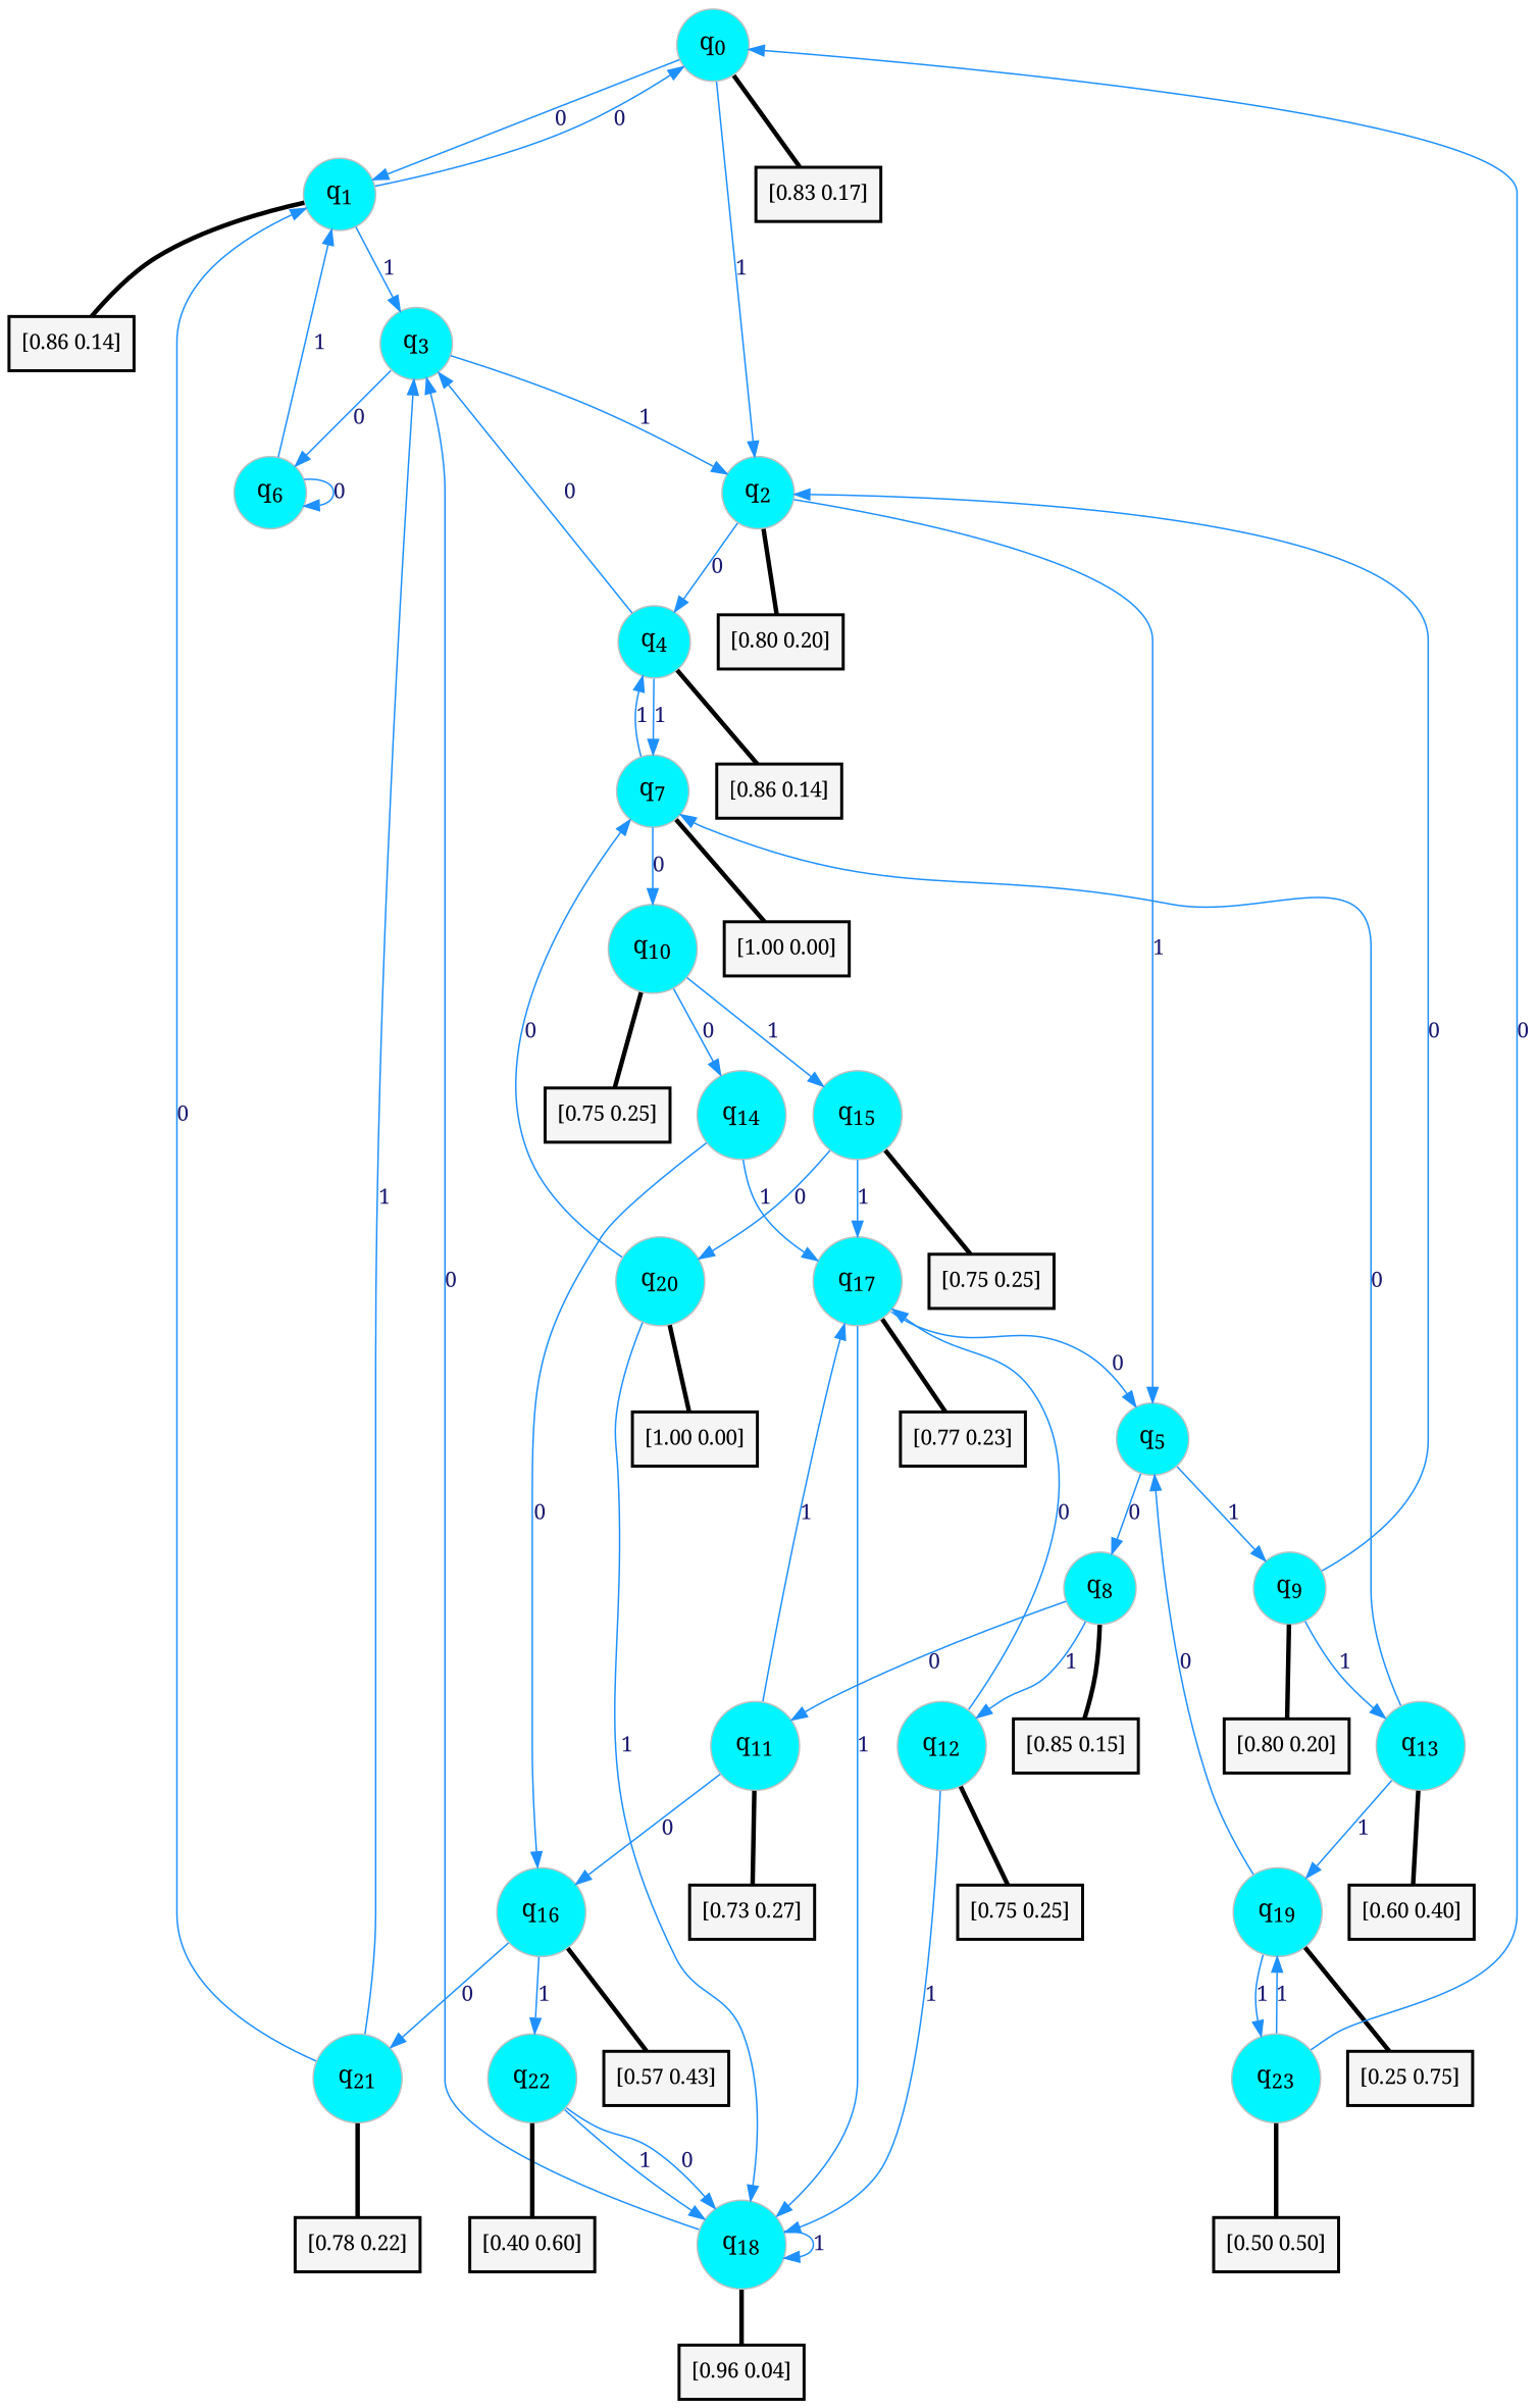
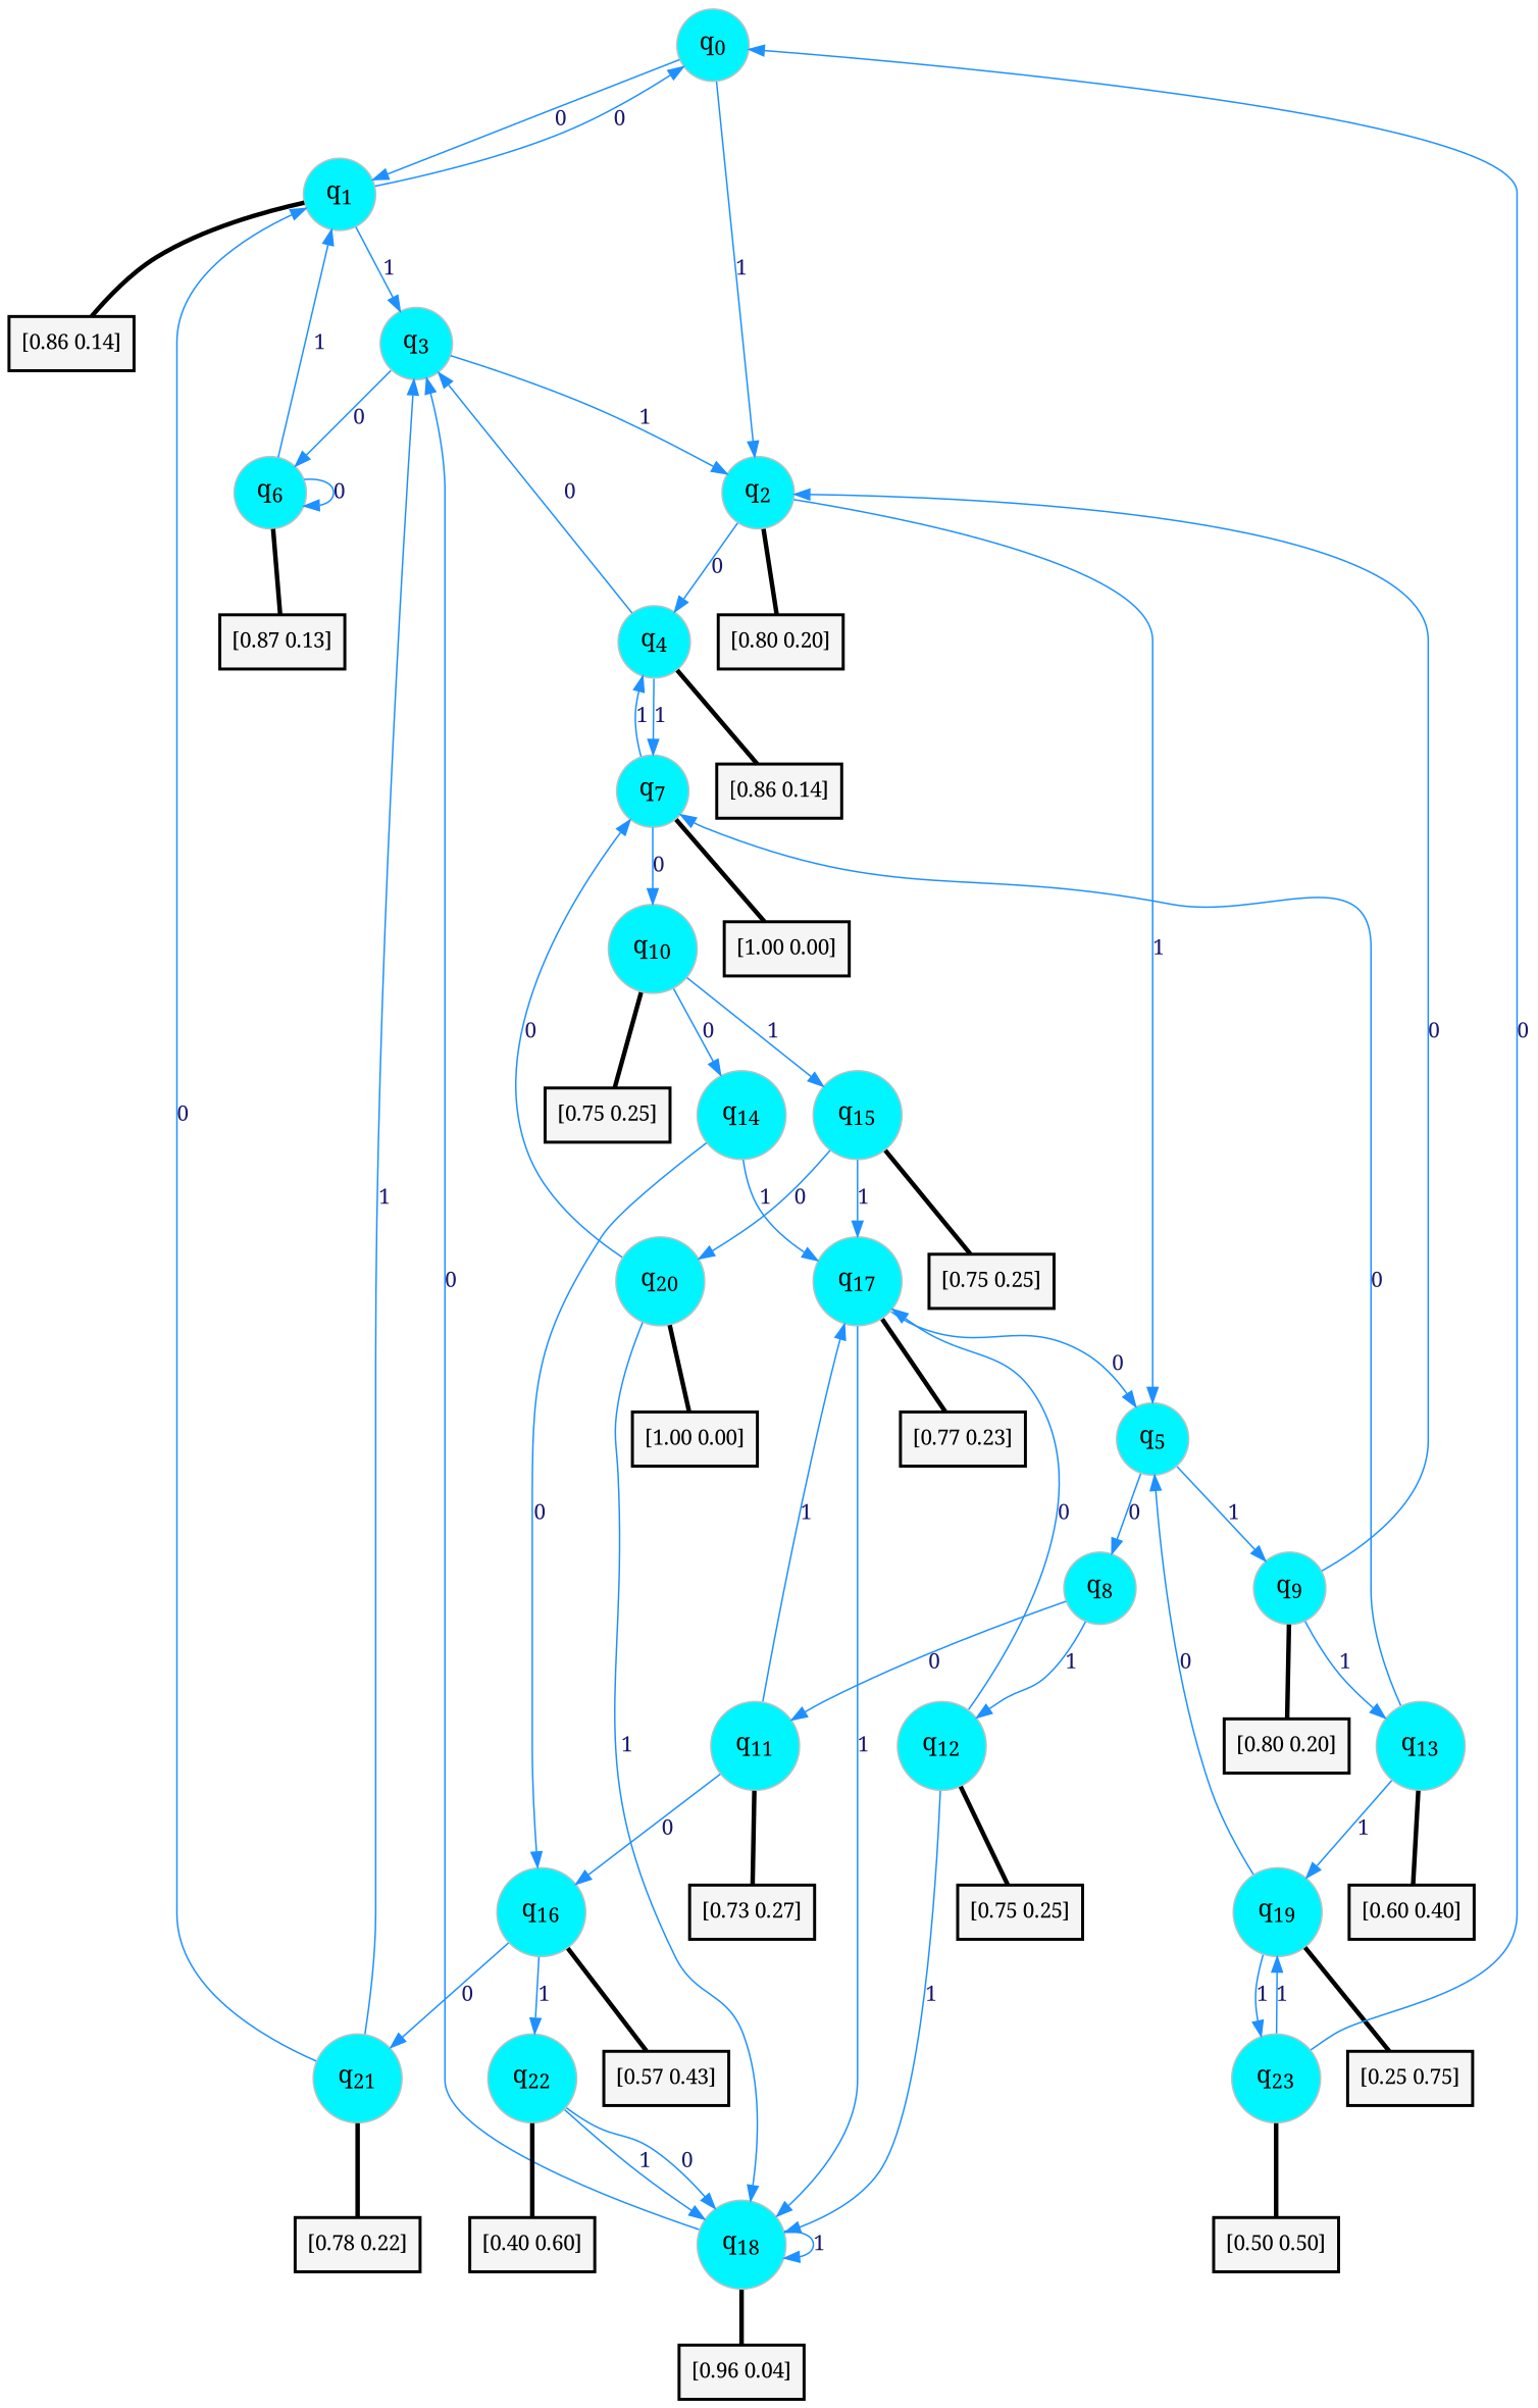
  digraph {
    fontname="Noto Serif"
    rankdir=TD
    node [color=gray fillcolor=turquoise1 fontcolor=black fontname="Noto Serif" fontsize=16 fontweight=bold shape=circle style=filled]
    edge [arrowsize=1 color=dodgerblue1 fontcolor=midnightblue fontname="Noto Serif" fontweight=bold penwidth=1 style=solid weight=20]
    n1 [label=<q<SUB>0</SUB>>]
    n2 [label=<q<SUB>1</SUB>>]
    n3 [label=<q<SUB>2</SUB>>]
-   n4 [color=black fillcolor=whitesmoke fontsize=14 label="[0.83 0.17]" penwidth=2 shape=box]
    n5 [label=<q<SUB>3</SUB>>]
    n6 [color=black fillcolor=whitesmoke fontsize=14 label="[0.86 0.14]" penwidth=2 shape=box]
    n7 [label=<q<SUB>4</SUB>>]
    n8 [label=<q<SUB>5</SUB>>]
    n9 [color=black fillcolor=whitesmoke fontsize=14 label="[0.80 0.20]" penwidth=2 shape=box]
    n10 [label=<q<SUB>6</SUB>>]
    n11 [label=<q<SUB>7</SUB>>]
    n12 [color=black fillcolor=whitesmoke fontsize=14 label="[0.86 0.14]" penwidth=2 shape=box]
    n13 [label=<q<SUB>8</SUB>>]
    n14 [label=<q<SUB>9</SUB>>]
+   n15 [color=black fillcolor=whitesmoke fontsize=14 label="[0.87 0.13]" penwidth=2 shape=box]
    n16 [label=<q<SUB>10</SUB>>]
    n17 [color=black fillcolor=whitesmoke fontsize=14 label="[1.00 0.00]" penwidth=2 shape=box]
    n18 [label=<q<SUB>11</SUB>>]
    n19 [label=<q<SUB>12</SUB>>]
-   n20 [color=black fillcolor=whitesmoke fontsize=14 label="[0.85 0.15]" penwidth=2 shape=box]
    n21 [label=<q<SUB>13</SUB>>]
    n22 [color=black fillcolor=whitesmoke fontsize=14 label="[0.80 0.20]" penwidth=2 shape=box]
    n23 [label=<q<SUB>14</SUB>>]
    n24 [label=<q<SUB>15</SUB>>]
    n25 [color=black fillcolor=whitesmoke fontsize=14 label="[0.75 0.25]" penwidth=2 shape=box]
    n26 [label=<q<SUB>16</SUB>>]
    n27 [label=<q<SUB>17</SUB>>]
    n28 [color=black fillcolor=whitesmoke fontsize=14 label="[0.73 0.27]" penwidth=2 shape=box]
    n29 [label=<q<SUB>18</SUB>>]
    n30 [color=black fillcolor=whitesmoke fontsize=14 label="[0.75 0.25]" penwidth=2 shape=box]
    n31 [label=<q<SUB>19</SUB>>]
    n32 [color=black fillcolor=whitesmoke fontsize=14 label="[0.60 0.40]" penwidth=2 shape=box]
    n33 [label=<q<SUB>20</SUB>>]
    n34 [color=black fillcolor=whitesmoke fontsize=14 label="[0.75 0.25]" penwidth=2 shape=box]
    n35 [label=<q<SUB>21</SUB>>]
    n36 [label=<q<SUB>22</SUB>>]
    n37 [color=black fillcolor=whitesmoke fontsize=14 label="[0.57 0.43]" penwidth=2 shape=box]
    n38 [color=black fillcolor=whitesmoke fontsize=14 label="[0.77 0.23]" penwidth=2 shape=box]
    n39 [color=black fillcolor=whitesmoke fontsize=14 label="[0.96 0.04]" penwidth=2 shape=box]
    n40 [label=<q<SUB>23</SUB>>]
    n41 [color=black fillcolor=whitesmoke fontsize=14 label="[0.25 0.75]" penwidth=2 shape=box]
    n42 [color=black fillcolor=whitesmoke fontsize=14 label="[1.00 0.00]" penwidth=2 shape=box]
    n43 [color=black fillcolor=whitesmoke fontsize=14 label="[0.78 0.22]" penwidth=2 shape=box]
    n44 [color=black fillcolor=whitesmoke fontsize=14 label="[0.40 0.60]" penwidth=2 shape=box]
    n45 [color=black fillcolor=whitesmoke fontsize=14 label="[0.50 0.50]" penwidth=2 shape=box]
    n1 -> n2 [label=0]
    n1 -> n3 [label=1]
-   n1 -> n4 [arrowhead=none color=black penwidth=3]
    n2 -> n1 [label=0]
    n2 -> n5 [label=1]
    n2 -> n6 [arrowhead=none color=black penwidth=3]
    n3 -> n7 [label=0]
    n3 -> n8 [label=1]
    n3 -> n9 [arrowhead=none color=black penwidth=3]
    n5 -> n3 [label=1]
    n5 -> n10 [label=0]
    n7 -> n5 [label=0]
    n7 -> n11 [label=1]
    n7 -> n12 [arrowhead=none color=black penwidth=3]
    n8 -> n13 [label=0]
    n8 -> n14 [label=1]
    n10 -> n2 [label=1]
    n10 -> n10 [label=0]
+   n10 -> n15 [arrowhead=none color=black penwidth=3]
    n11 -> n7 [label=1]
    n11 -> n16 [label=0]
    n11 -> n17 [arrowhead=none color=black penwidth=3]
    n13 -> n18 [label=0]
    n13 -> n19 [label=1]
-   n13 -> n20 [arrowhead=none color=black penwidth=3]
    n14 -> n3 [label=0]
    n14 -> n21 [label=1]
    n14 -> n22 [arrowhead=none color=black penwidth=3]
    n16 -> n23 [label=0]
    n16 -> n24 [label=1]
    n16 -> n25 [arrowhead=none color=black penwidth=3]
    n18 -> n26 [label=0]
    n18 -> n27 [label=1]
    n18 -> n28 [arrowhead=none color=black penwidth=3]
    n19 -> n27 [label=0]
    n19 -> n29 [label=1]
    n19 -> n30 [arrowhead=none color=black penwidth=3]
    n21 -> n11 [label=0]
    n21 -> n31 [label=1]
    n21 -> n32 [arrowhead=none color=black penwidth=3]
    n23 -> n26 [label=0]
    n23 -> n27 [label=1]
    n24 -> n27 [label=1]
    n24 -> n33 [label=0]
    n24 -> n34 [arrowhead=none color=black penwidth=3]
    n26 -> n35 [label=0]
    n26 -> n36 [label=1]
    n26 -> n37 [arrowhead=none color=black penwidth=3]
    n27 -> n8 [label=0]
    n27 -> n29 [label=1]
    n27 -> n38 [arrowhead=none color=black penwidth=3]
    n29 -> n5 [label=0]
    n29 -> n29 [label=1]
    n29 -> n39 [arrowhead=none color=black penwidth=3]
    n31 -> n8 [label=0]
    n31 -> n40 [label=1]
    n31 -> n41 [arrowhead=none color=black penwidth=3]
    n33 -> n11 [label=0]
    n33 -> n29 [label=1]
    n33 -> n42 [arrowhead=none color=black penwidth=3]
    n35 -> n2 [label=0]
    n35 -> n5 [label=1]
    n35 -> n43 [arrowhead=none color=black penwidth=3]
    n36 -> n29 [label=0]
    n36 -> n29 [label=1]
    n36 -> n44 [arrowhead=none color=black penwidth=3]
    n40 -> n1 [label=0]
    n40 -> n31 [label=1]
    n40 -> n45 [arrowhead=none color=black penwidth=3]
  }
